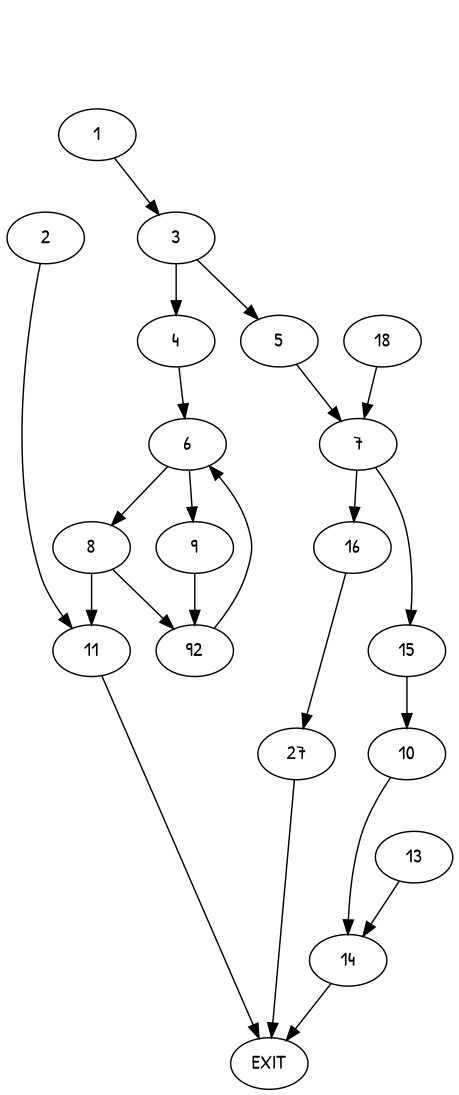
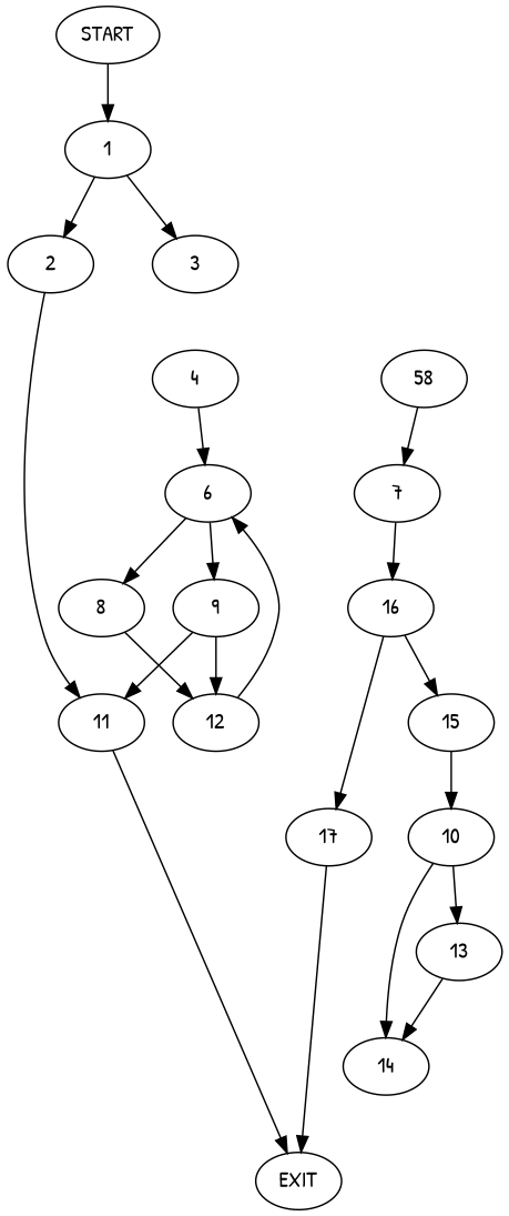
  digraph {
    fontname="Patrick Hand"
    node [fontname="Patrick Hand"]
    edge [fontname="Patrick Hand"]
+   n1 [label=START]
    1
    2
    3
    n5 [label=EXIT]
    11
    4
-   5
    6
    7
    8
    9
    15
    16
-   12 [label=92]
+   12
    10
-   17 [label=27]
+   17
    13
    14
-   18
+   18 [label=58]
+   n1 -> 1
+   1 -> 2
    1 -> 3
    2 -> 11
-   3 -> 4
-   3 -> 5
    11 -> n5
    4 -> 6
-   5 -> 7
    6 -> 8
    6 -> 9
-   7 -> 15
+   16 -> 15
    7 -> 16
-   8 -> 11
+   9 -> 11
    8 -> 12
    9 -> 12
    15 -> 10
    16 -> 17
    12 -> 6
+   10 -> 13
    10 -> 14
    17 -> n5
    13 -> 14
-   14 -> n5
    18 -> 7
  }
